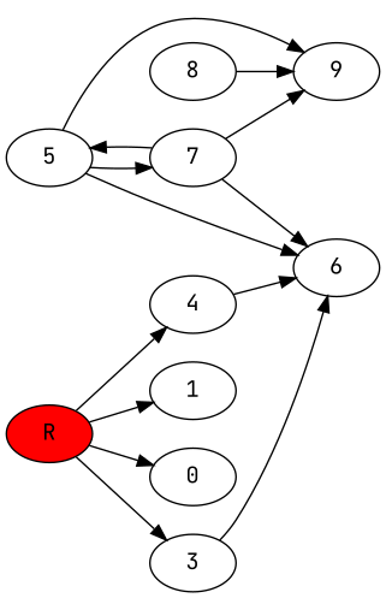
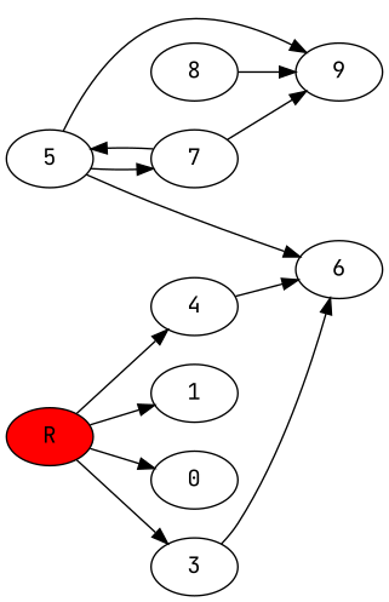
  digraph {
    fontname="JetBrains Mono"
    rankdir=LR
    node [fontname="JetBrains Mono"]
    edge [fontname="JetBrains Mono"]
    4
    6
    5
    7
    9
    8
    R [fillcolor="#ff0000" style=filled]
    1
    n9 [label=0]
    3
    4 -> 6
    5 -> 6
    5 -> 7
    5 -> 9
-   7 -> 6
    7 -> 5
    7 -> 9
    8 -> 9
    R -> 4
    R -> 1
    R -> n9
    R -> 3
    3 -> 6
  }
